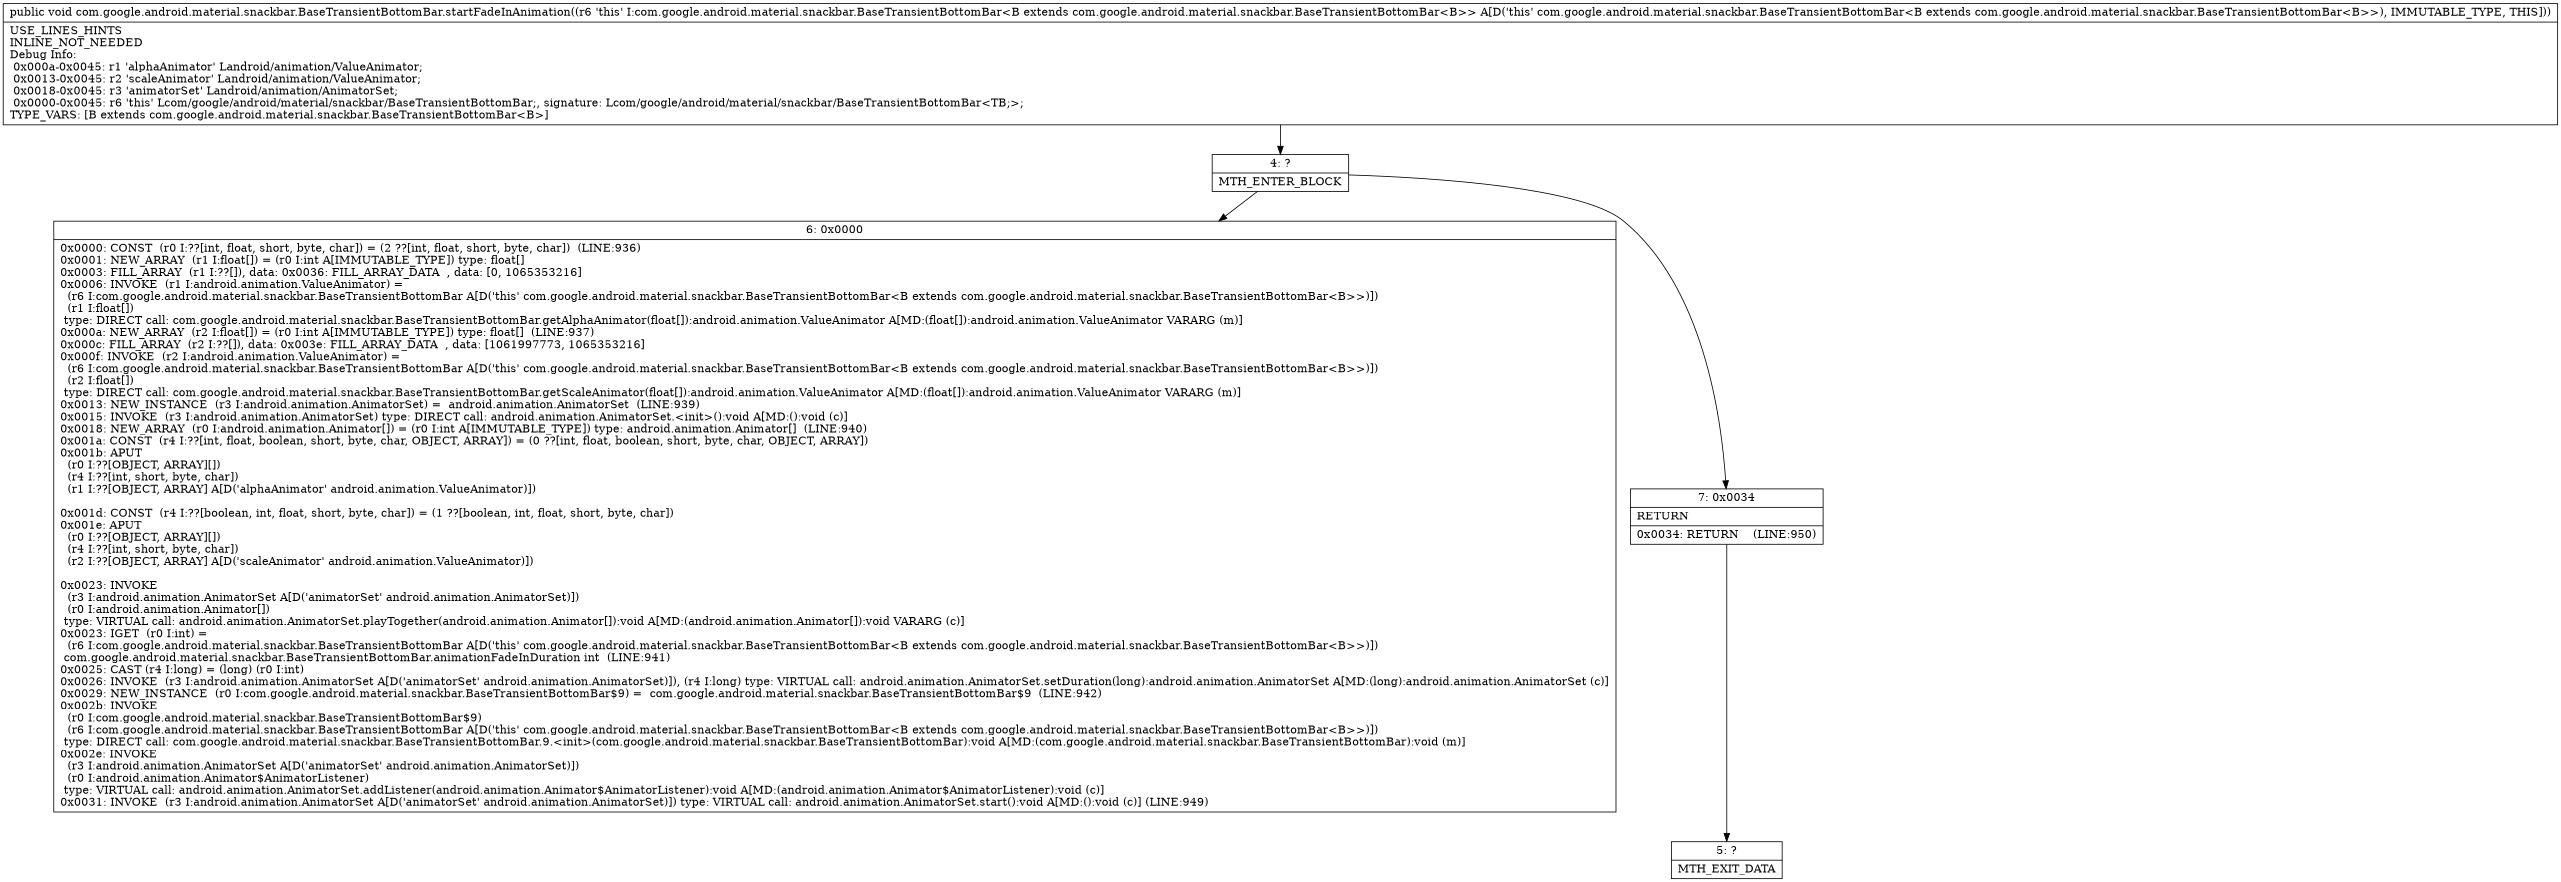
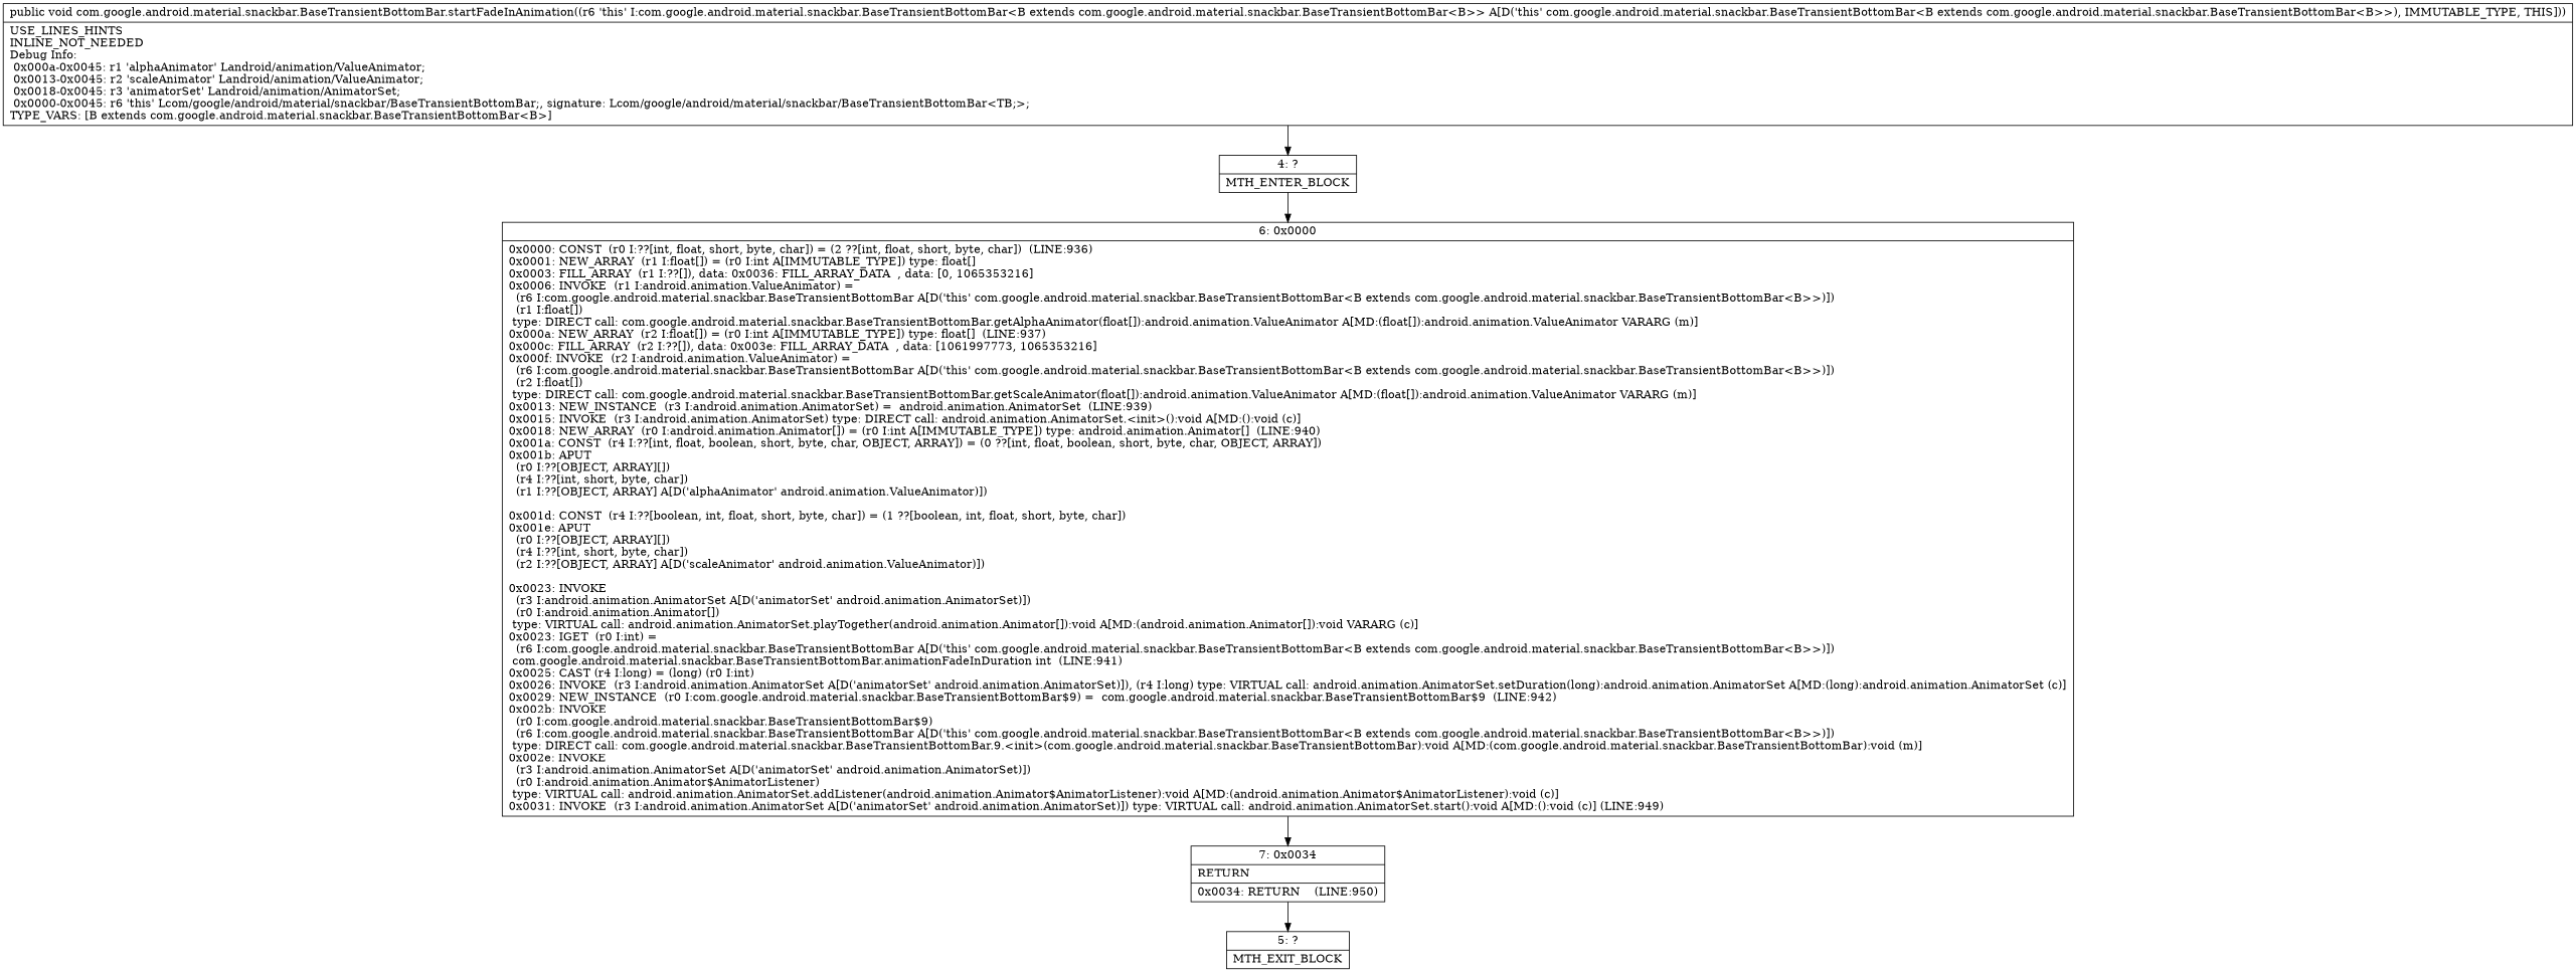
  digraph {
    node [shape=record]
    n1 [label="{4\:\ ?|MTH_ENTER_BLOCK\l}"]
    n2 [label="{6\:\ 0x0000|0x0000: CONST  (r0 I:??[int, float, short, byte, char]) = (2 ??[int, float, short, byte, char])  (LINE:936)\l0x0001: NEW_ARRAY  (r1 I:float[]) = (r0 I:int A[IMMUTABLE_TYPE]) type: float[] \l0x0003: FILL_ARRAY  (r1 I:??[]), data: 0x0036: FILL_ARRAY_DATA  , data: [0, 1065353216] \l0x0006: INVOKE  (r1 I:android.animation.ValueAnimator) = \l  (r6 I:com.google.android.material.snackbar.BaseTransientBottomBar A[D('this' com.google.android.material.snackbar.BaseTransientBottomBar\<B extends com.google.android.material.snackbar.BaseTransientBottomBar\<B\>\>)])\l  (r1 I:float[])\l type: DIRECT call: com.google.android.material.snackbar.BaseTransientBottomBar.getAlphaAnimator(float[]):android.animation.ValueAnimator A[MD:(float[]):android.animation.ValueAnimator VARARG (m)]\l0x000a: NEW_ARRAY  (r2 I:float[]) = (r0 I:int A[IMMUTABLE_TYPE]) type: float[]  (LINE:937)\l0x000c: FILL_ARRAY  (r2 I:??[]), data: 0x003e: FILL_ARRAY_DATA  , data: [1061997773, 1065353216] \l0x000f: INVOKE  (r2 I:android.animation.ValueAnimator) = \l  (r6 I:com.google.android.material.snackbar.BaseTransientBottomBar A[D('this' com.google.android.material.snackbar.BaseTransientBottomBar\<B extends com.google.android.material.snackbar.BaseTransientBottomBar\<B\>\>)])\l  (r2 I:float[])\l type: DIRECT call: com.google.android.material.snackbar.BaseTransientBottomBar.getScaleAnimator(float[]):android.animation.ValueAnimator A[MD:(float[]):android.animation.ValueAnimator VARARG (m)]\l0x0013: NEW_INSTANCE  (r3 I:android.animation.AnimatorSet) =  android.animation.AnimatorSet  (LINE:939)\l0x0015: INVOKE  (r3 I:android.animation.AnimatorSet) type: DIRECT call: android.animation.AnimatorSet.\<init\>():void A[MD:():void (c)]\l0x0018: NEW_ARRAY  (r0 I:android.animation.Animator[]) = (r0 I:int A[IMMUTABLE_TYPE]) type: android.animation.Animator[]  (LINE:940)\l0x001a: CONST  (r4 I:??[int, float, boolean, short, byte, char, OBJECT, ARRAY]) = (0 ??[int, float, boolean, short, byte, char, OBJECT, ARRAY]) \l0x001b: APUT  \l  (r0 I:??[OBJECT, ARRAY][])\l  (r4 I:??[int, short, byte, char])\l  (r1 I:??[OBJECT, ARRAY] A[D('alphaAnimator' android.animation.ValueAnimator)])\l \l0x001d: CONST  (r4 I:??[boolean, int, float, short, byte, char]) = (1 ??[boolean, int, float, short, byte, char]) \l0x001e: APUT  \l  (r0 I:??[OBJECT, ARRAY][])\l  (r4 I:??[int, short, byte, char])\l  (r2 I:??[OBJECT, ARRAY] A[D('scaleAnimator' android.animation.ValueAnimator)])\l \l0x0023: INVOKE  \l  (r3 I:android.animation.AnimatorSet A[D('animatorSet' android.animation.AnimatorSet)])\l  (r0 I:android.animation.Animator[])\l type: VIRTUAL call: android.animation.AnimatorSet.playTogether(android.animation.Animator[]):void A[MD:(android.animation.Animator[]):void VARARG (c)]\l0x0023: IGET  (r0 I:int) = \l  (r6 I:com.google.android.material.snackbar.BaseTransientBottomBar A[D('this' com.google.android.material.snackbar.BaseTransientBottomBar\<B extends com.google.android.material.snackbar.BaseTransientBottomBar\<B\>\>)])\l com.google.android.material.snackbar.BaseTransientBottomBar.animationFadeInDuration int  (LINE:941)\l0x0025: CAST (r4 I:long) = (long) (r0 I:int) \l0x0026: INVOKE  (r3 I:android.animation.AnimatorSet A[D('animatorSet' android.animation.AnimatorSet)]), (r4 I:long) type: VIRTUAL call: android.animation.AnimatorSet.setDuration(long):android.animation.AnimatorSet A[MD:(long):android.animation.AnimatorSet (c)]\l0x0029: NEW_INSTANCE  (r0 I:com.google.android.material.snackbar.BaseTransientBottomBar$9) =  com.google.android.material.snackbar.BaseTransientBottomBar$9  (LINE:942)\l0x002b: INVOKE  \l  (r0 I:com.google.android.material.snackbar.BaseTransientBottomBar$9)\l  (r6 I:com.google.android.material.snackbar.BaseTransientBottomBar A[D('this' com.google.android.material.snackbar.BaseTransientBottomBar\<B extends com.google.android.material.snackbar.BaseTransientBottomBar\<B\>\>)])\l type: DIRECT call: com.google.android.material.snackbar.BaseTransientBottomBar.9.\<init\>(com.google.android.material.snackbar.BaseTransientBottomBar):void A[MD:(com.google.android.material.snackbar.BaseTransientBottomBar):void (m)]\l0x002e: INVOKE  \l  (r3 I:android.animation.AnimatorSet A[D('animatorSet' android.animation.AnimatorSet)])\l  (r0 I:android.animation.Animator$AnimatorListener)\l type: VIRTUAL call: android.animation.AnimatorSet.addListener(android.animation.Animator$AnimatorListener):void A[MD:(android.animation.Animator$AnimatorListener):void (c)]\l0x0031: INVOKE  (r3 I:android.animation.AnimatorSet A[D('animatorSet' android.animation.AnimatorSet)]) type: VIRTUAL call: android.animation.AnimatorSet.start():void A[MD:():void (c)] (LINE:949)\l}"]
    n3 [label="{7\:\ 0x0034|RETURN\l|0x0034: RETURN    (LINE:950)\l}"]
-   n4 [label="{5\:\ ?|MTH_EXIT_DATA\l}"]
+   n4 [label="{5\:\ ?|MTH_EXIT_BLOCK\l}"]
    n5 [label="{public void com.google.android.material.snackbar.BaseTransientBottomBar.startFadeInAnimation((r6 'this' I:com.google.android.material.snackbar.BaseTransientBottomBar\<B extends com.google.android.material.snackbar.BaseTransientBottomBar\<B\>\> A[D('this' com.google.android.material.snackbar.BaseTransientBottomBar\<B extends com.google.android.material.snackbar.BaseTransientBottomBar\<B\>\>), IMMUTABLE_TYPE, THIS]))  | USE_LINES_HINTS\lINLINE_NOT_NEEDED\lDebug Info:\l  0x000a\-0x0045: r1 'alphaAnimator' Landroid\/animation\/ValueAnimator;\l  0x0013\-0x0045: r2 'scaleAnimator' Landroid\/animation\/ValueAnimator;\l  0x0018\-0x0045: r3 'animatorSet' Landroid\/animation\/AnimatorSet;\l  0x0000\-0x0045: r6 'this' Lcom\/google\/android\/material\/snackbar\/BaseTransientBottomBar;, signature: Lcom\/google\/android\/material\/snackbar\/BaseTransientBottomBar\<TB;\>;\lTYPE_VARS: [B extends com.google.android.material.snackbar.BaseTransientBottomBar\<B\>]\l}"]
    n1 -> n2
-   n1 -> n3
+   n2 -> n3
    n3 -> n4
    n5 -> n1
  }
